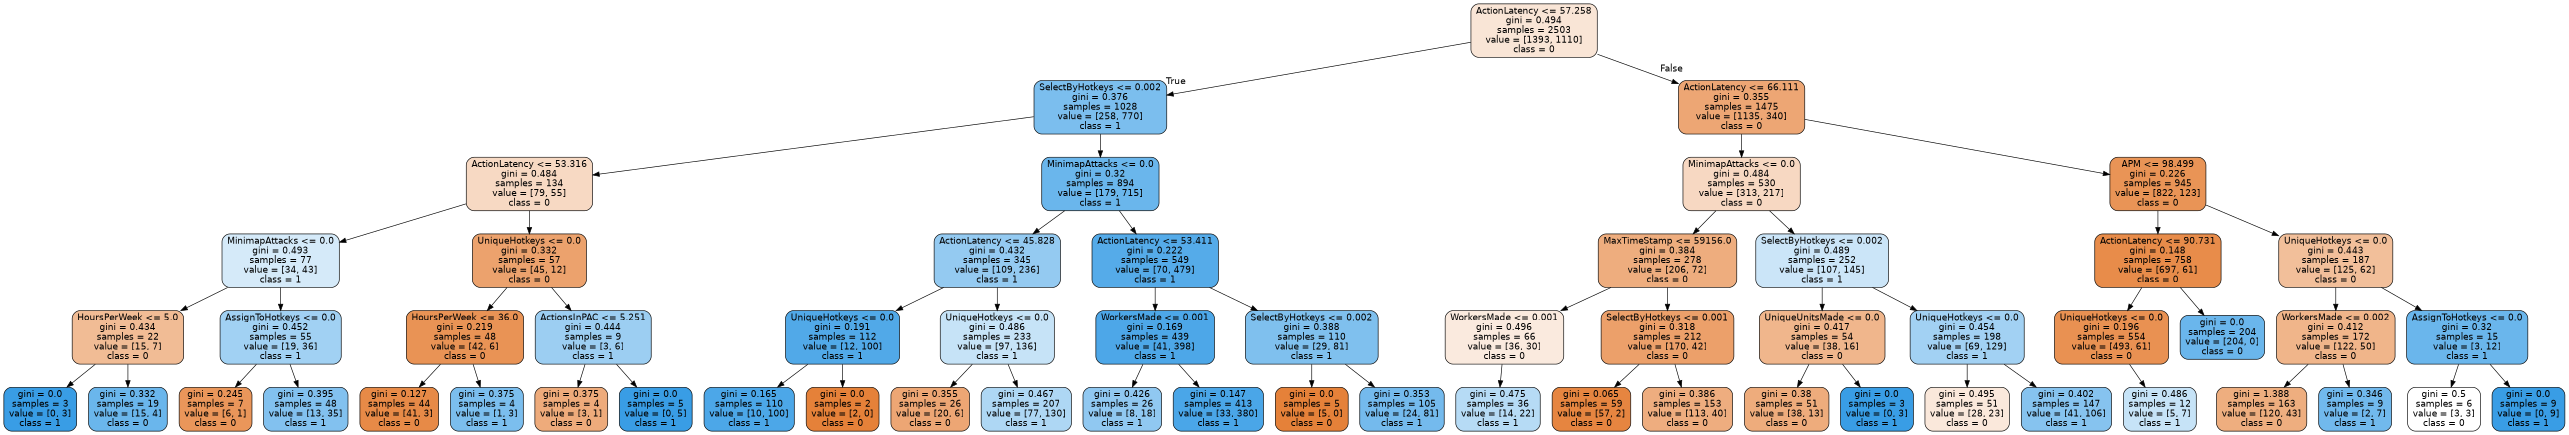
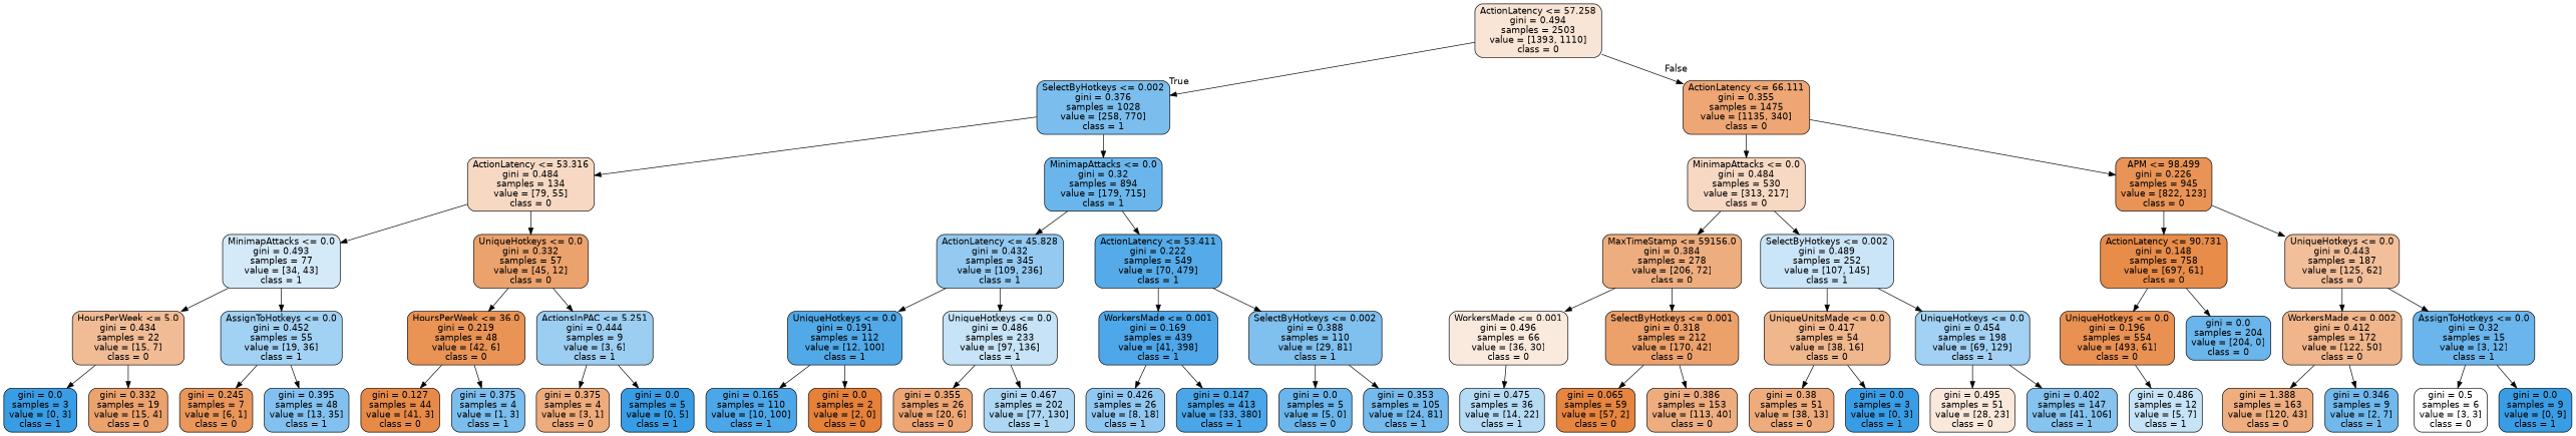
  digraph {
    node [color=black fillcolor="#399de5ff" fontname=helvetica shape=box style="filled, rounded"]
    edge [fontname=helvetica]
    n1 [fillcolor="#e5813934" label="ActionLatency <= 57.258\ngini = 0.494\nsamples = 2503\nvalue = [1393, 1110]\nclass = 0"]
    n2 [fillcolor="#399de5aa" label="SelectByHotkeys <= 0.002\ngini = 0.376\nsamples = 1028\nvalue = [258, 770]\nclass = 1"]
    n3 [fillcolor="#e58139b3" label="ActionLatency <= 66.111\ngini = 0.355\nsamples = 1475\nvalue = [1135, 340]\nclass = 0"]
    n4 [fillcolor="#e581394d" label="ActionLatency <= 53.316\ngini = 0.484\nsamples = 134\nvalue = [79, 55]\nclass = 0"]
    n5 [fillcolor="#399de5bf" label="MinimapAttacks <= 0.0\ngini = 0.32\nsamples = 894\nvalue = [179, 715]\nclass = 1"]
    n6 [fillcolor="#e581394e" label="MinimapAttacks <= 0.0\ngini = 0.484\nsamples = 530\nvalue = [313, 217]\nclass = 0"]
    n7 [fillcolor="#e58139d9" label="APM <= 98.499\ngini = 0.226\nsamples = 945\nvalue = [822, 123]\nclass = 0"]
    n8 [fillcolor="#399de535" label="MinimapAttacks <= 0.0\ngini = 0.493\nsamples = 77\nvalue = [34, 43]\nclass = 1"]
    n9 [fillcolor="#e58139bb" label="UniqueHotkeys <= 0.0\ngini = 0.332\nsamples = 57\nvalue = [45, 12]\nclass = 0"]
    n10 [fillcolor="#399de589" label="ActionLatency <= 45.828\ngini = 0.432\nsamples = 345\nvalue = [109, 236]\nclass = 1"]
    n11 [fillcolor="#399de5da" label="ActionLatency <= 53.411\ngini = 0.222\nsamples = 549\nvalue = [70, 479]\nclass = 1"]
    n12 [fillcolor="#e5813988" label="HoursPerWeek <= 5.0\ngini = 0.434\nsamples = 22\nvalue = [15, 7]\nclass = 0"]
    n13 [fillcolor="#399de578" label="AssignToHotkeys <= 0.0\ngini = 0.452\nsamples = 55\nvalue = [19, 36]\nclass = 1"]
    n14 [fillcolor="#e58139db" label="HoursPerWeek <= 36.0\ngini = 0.219\nsamples = 48\nvalue = [42, 6]\nclass = 0"]
    n15 [fillcolor="#399de57f" label="ActionsInPAC <= 5.251\ngini = 0.444\nsamples = 9\nvalue = [3, 6]\nclass = 1"]
    n16 [label="gini = 0.0\nsamples = 3\nvalue = [0, 3]\nclass = 1"]
-   n17 [fillcolor="#399de5bf" label="gini = 0.332\nsamples = 19\nvalue = [15, 4]\nclass = 0"]
+   n17 [fillcolor="#e58139bb" label="gini = 0.332\nsamples = 19\nvalue = [15, 4]\nclass = 0"]
    n18 [fillcolor="#e58139d4" label="gini = 0.245\nsamples = 7\nvalue = [6, 1]\nclass = 0"]
    n19 [fillcolor="#399de5a0" label="gini = 0.395\nsamples = 48\nvalue = [13, 35]\nclass = 1"]
    n20 [fillcolor="#e58139ec" label="gini = 0.127\nsamples = 44\nvalue = [41, 3]\nclass = 0"]
    n21 [fillcolor="#399de5aa" label="gini = 0.375\nsamples = 4\nvalue = [1, 3]\nclass = 1"]
    n22 [fillcolor="#e58139aa" label="gini = 0.375\nsamples = 4\nvalue = [3, 1]\nclass = 0"]
    n23 [label="gini = 0.0\nsamples = 5\nvalue = [0, 5]\nclass = 1"]
    n24 [fillcolor="#399de5e0" label="UniqueHotkeys <= 0.0\ngini = 0.191\nsamples = 112\nvalue = [12, 100]\nclass = 1"]
    n25 [fillcolor="#399de549" label="UniqueHotkeys <= 0.0\ngini = 0.486\nsamples = 233\nvalue = [97, 136]\nclass = 1"]
    n26 [fillcolor="#399de5e5" label="WorkersMade <= 0.001\ngini = 0.169\nsamples = 439\nvalue = [41, 398]\nclass = 1"]
    n27 [fillcolor="#399de5a4" label="SelectByHotkeys <= 0.002\ngini = 0.388\nsamples = 110\nvalue = [29, 81]\nclass = 1"]
    n28 [fillcolor="#399de5e6" label="gini = 0.165\nsamples = 110\nvalue = [10, 100]\nclass = 1"]
    n29 [fillcolor="#e58139ff" label="gini = 0.0\nsamples = 2\nvalue = [2, 0]\nclass = 0"]
    n30 [fillcolor="#e58139b3" label="gini = 0.355\nsamples = 26\nvalue = [20, 6]\nclass = 0"]
-   n31 [fillcolor="#399de568" label="gini = 0.467\nsamples = 207\nvalue = [77, 130]\nclass = 1"]
+   n31 [fillcolor="#399de568" label="gini = 0.467\nsamples = 202\nvalue = [77, 130]\nclass = 1"]
    n32 [fillcolor="#399de58e" label="gini = 0.426\nsamples = 26\nvalue = [8, 18]\nclass = 1"]
    n33 [fillcolor="#399de5e9" label="gini = 0.147\nsamples = 413\nvalue = [33, 380]\nclass = 1"]
-   n34 [fillcolor="#e58139ff" label="gini = 0.0\nsamples = 5\nvalue = [5, 0]\nclass = 0"]
+   n34 [fillcolor="#399de5bf" label="gini = 0.0\nsamples = 5\nvalue = [5, 0]\nclass = 0"]
    n35 [fillcolor="#399de5b3" label="gini = 0.353\nsamples = 105\nvalue = [24, 81]\nclass = 1"]
    n36 [fillcolor="#e58139a6" label="MaxTimeStamp <= 59156.0\ngini = 0.384\nsamples = 278\nvalue = [206, 72]\nclass = 0"]
    n37 [fillcolor="#399de543" label="SelectByHotkeys <= 0.002\ngini = 0.489\nsamples = 252\nvalue = [107, 145]\nclass = 1"]
    n38 [fillcolor="#e58139e9" label="ActionLatency <= 90.731\ngini = 0.148\nsamples = 758\nvalue = [697, 61]\nclass = 0"]
    n39 [fillcolor="#e5813981" label="UniqueHotkeys <= 0.0\ngini = 0.443\nsamples = 187\nvalue = [125, 62]\nclass = 0"]
    n40 [fillcolor="#e581392a" label="WorkersMade <= 0.001\ngini = 0.496\nsamples = 66\nvalue = [36, 30]\nclass = 0"]
    n41 [fillcolor="#e58139c0" label="SelectByHotkeys <= 0.001\ngini = 0.318\nsamples = 212\nvalue = [170, 42]\nclass = 0"]
    n42 [fillcolor="#e5813994" label="UniqueUnitsMade <= 0.0\ngini = 0.417\nsamples = 54\nvalue = [38, 16]\nclass = 0"]
    n43 [fillcolor="#399de577" label="UniqueHotkeys <= 0.0\ngini = 0.454\nsamples = 198\nvalue = [69, 129]\nclass = 1"]
    n44 [fillcolor="#399de55d" label="gini = 0.475\nsamples = 36\nvalue = [14, 22]\nclass = 1"]
    n45 [fillcolor="#e58139f6" label="gini = 0.065\nsamples = 59\nvalue = [57, 2]\nclass = 0"]
    n46 [fillcolor="#e58139a5" label="gini = 0.386\nsamples = 153\nvalue = [113, 40]\nclass = 0"]
    n47 [fillcolor="#e58139a8" label="gini = 0.38\nsamples = 51\nvalue = [38, 13]\nclass = 0"]
    n48 [label="gini = 0.0\nsamples = 3\nvalue = [0, 3]\nclass = 1"]
    n49 [fillcolor="#e581392e" label="gini = 0.495\nsamples = 51\nvalue = [28, 23]\nclass = 0"]
    n50 [fillcolor="#399de59c" label="gini = 0.402\nsamples = 147\nvalue = [41, 106]\nclass = 1"]
    n51 [fillcolor="#e58139df" label="UniqueHotkeys <= 0.0\ngini = 0.196\nsamples = 554\nvalue = [493, 61]\nclass = 0"]
    n52 [fillcolor="#399de5bf" label="gini = 0.0\nsamples = 204\nvalue = [204, 0]\nclass = 0"]
    n53 [fillcolor="#e5813996" label="WorkersMade <= 0.002\ngini = 0.412\nsamples = 172\nvalue = [122, 50]\nclass = 0"]
    n54 [fillcolor="#399de5bf" label="AssignToHotkeys <= 0.0\ngini = 0.32\nsamples = 15\nvalue = [3, 12]\nclass = 1"]
    n55 [fillcolor="#399de549" label="gini = 0.486\nsamples = 12\nvalue = [5, 7]\nclass = 1"]
    n56 [fillcolor="#e58139a4" label="gini = 1.388\nsamples = 163\nvalue = [120, 43]\nclass = 0"]
    n57 [fillcolor="#399de5b6" label="gini = 0.346\nsamples = 9\nvalue = [2, 7]\nclass = 1"]
    n58 [fillcolor="#e5813900" label="gini = 0.5\nsamples = 6\nvalue = [3, 3]\nclass = 0"]
    n59 [label="gini = 0.0\nsamples = 9\nvalue = [0, 9]\nclass = 1"]
    n1 -> n2 [headlabel=True labelangle=45 labeldistance=2.5]
    n1 -> n3 [headlabel=False labelangle=-45 labeldistance=2.5]
    n2 -> n4
    n2 -> n5
    n3 -> n6
    n3 -> n7
    n4 -> n8
    n4 -> n9
    n5 -> n10
    n5 -> n11
    n6 -> n36
    n6 -> n37
    n7 -> n38
    n7 -> n39
    n8 -> n12
    n8 -> n13
    n9 -> n14
    n9 -> n15
    n10 -> n24
    n10 -> n25
    n11 -> n26
    n11 -> n27
    n12 -> n16
    n12 -> n17
    n13 -> n18
    n13 -> n19
    n14 -> n20
    n14 -> n21
    n15 -> n22
    n15 -> n23
    n24 -> n28
    n24 -> n29
    n25 -> n30
    n25 -> n31
    n26 -> n32
    n26 -> n33
    n27 -> n34
    n27 -> n35
    n36 -> n40
    n36 -> n41
    n37 -> n42
    n37 -> n43
    n38 -> n51
    n38 -> n52
    n39 -> n53
    n39 -> n54
    n40 -> n44
    n41 -> n45
    n41 -> n46
    n42 -> n47
    n42 -> n48
    n43 -> n49
    n43 -> n50
    n51 -> n55
    n53 -> n56
    n53 -> n57
    n54 -> n58
    n54 -> n59
  }
